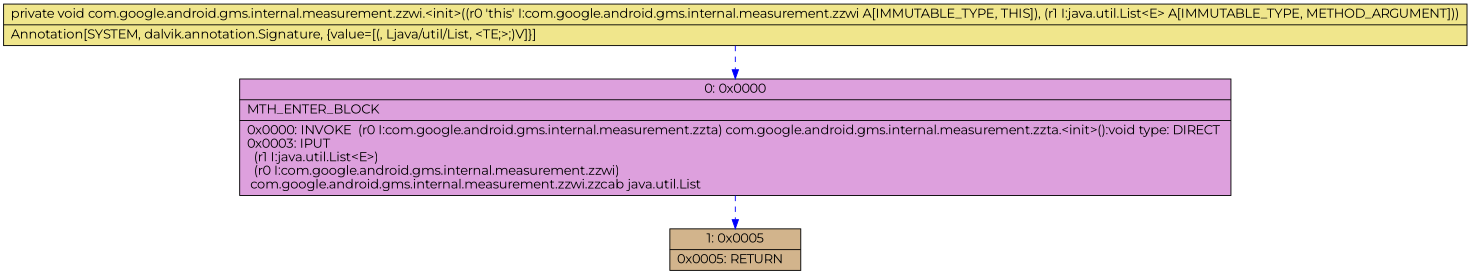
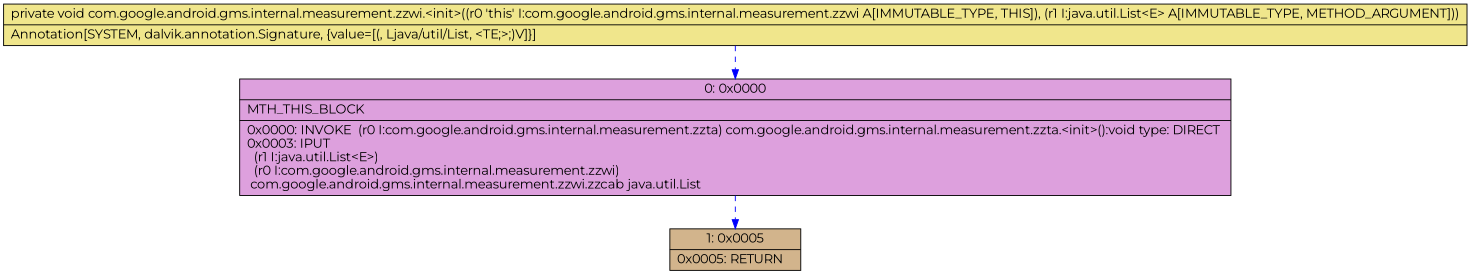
  digraph {
    fontname=Montserrat
    node [shape=record style=filled fontname=Montserrat]
    edge [color=blue style=dashed fontname=Montserrat]
-   n1 [label="{0\:\ 0x0000|MTH_ENTER_BLOCK\l|0x0000: INVOKE  (r0 I:com.google.android.gms.internal.measurement.zzta) com.google.android.gms.internal.measurement.zzta.\<init\>():void type: DIRECT \l0x0003: IPUT  \l  (r1 I:java.util.List\<E\>)\l  (r0 I:com.google.android.gms.internal.measurement.zzwi)\l com.google.android.gms.internal.measurement.zzwi.zzcab java.util.List \l}" fillcolor=plum]
+   n1 [label="{0\:\ 0x0000|MTH_THIS_BLOCK\l|0x0000: INVOKE  (r0 I:com.google.android.gms.internal.measurement.zzta) com.google.android.gms.internal.measurement.zzta.\<init\>():void type: DIRECT \l0x0003: IPUT  \l  (r1 I:java.util.List\<E\>)\l  (r0 I:com.google.android.gms.internal.measurement.zzwi)\l com.google.android.gms.internal.measurement.zzwi.zzcab java.util.List \l}" fillcolor=plum]
    n2 [label="{1\:\ 0x0005|0x0005: RETURN   \l}" fillcolor=tan]
    n3 [label="{private void com.google.android.gms.internal.measurement.zzwi.\<init\>((r0 'this' I:com.google.android.gms.internal.measurement.zzwi A[IMMUTABLE_TYPE, THIS]), (r1 I:java.util.List\<E\> A[IMMUTABLE_TYPE, METHOD_ARGUMENT]))  | Annotation[SYSTEM, dalvik.annotation.Signature, \{value=[(, Ljava\/util\/List, \<TE;\>;)V]\}]\l}" fillcolor=khaki]
    n1 -> n2
    n3 -> n1
  }
